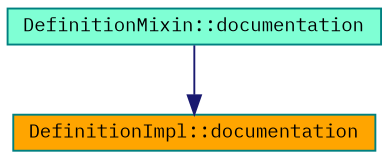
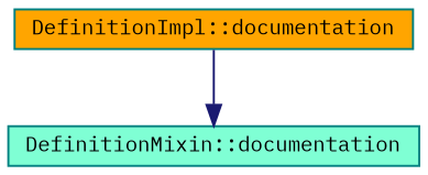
  digraph {
    rankdir=TB
    fontname="IBM Plex Mono"
    node [color=teal fontname="IBM Plex Mono" fontsize=10 shape=record style=filled]
    n1 [fillcolor=aquamarine fontcolor=black height=0.2 label="DefinitionMixin::documentation" width=0.4]
    n2 [fillcolor=orange height=0.2 label="DefinitionImpl::documentation" width=0.4]
-   n1 -> n2 [color=midnightblue fontname="IBM Plex Mono" fontsize=10 labelfontname=Helvetica labelfontsize=10 style=solid]
+   n2 -> n1 [color=midnightblue fontname="IBM Plex Mono" fontsize=10 labelfontname=Helvetica labelfontsize=10 style=solid]
  }
